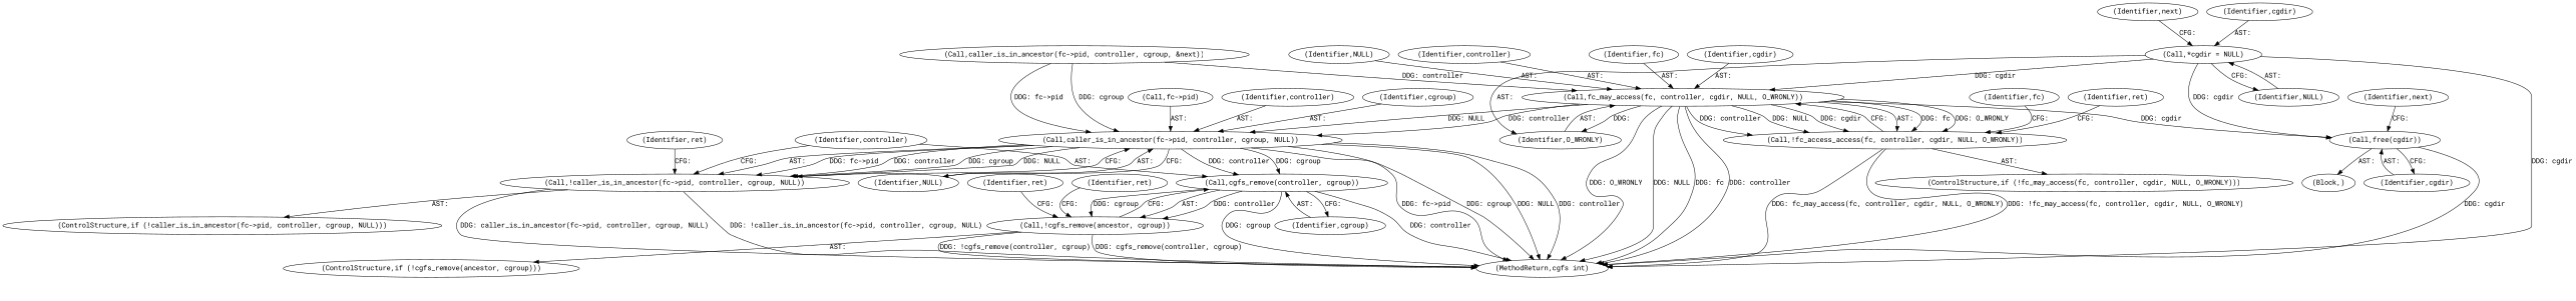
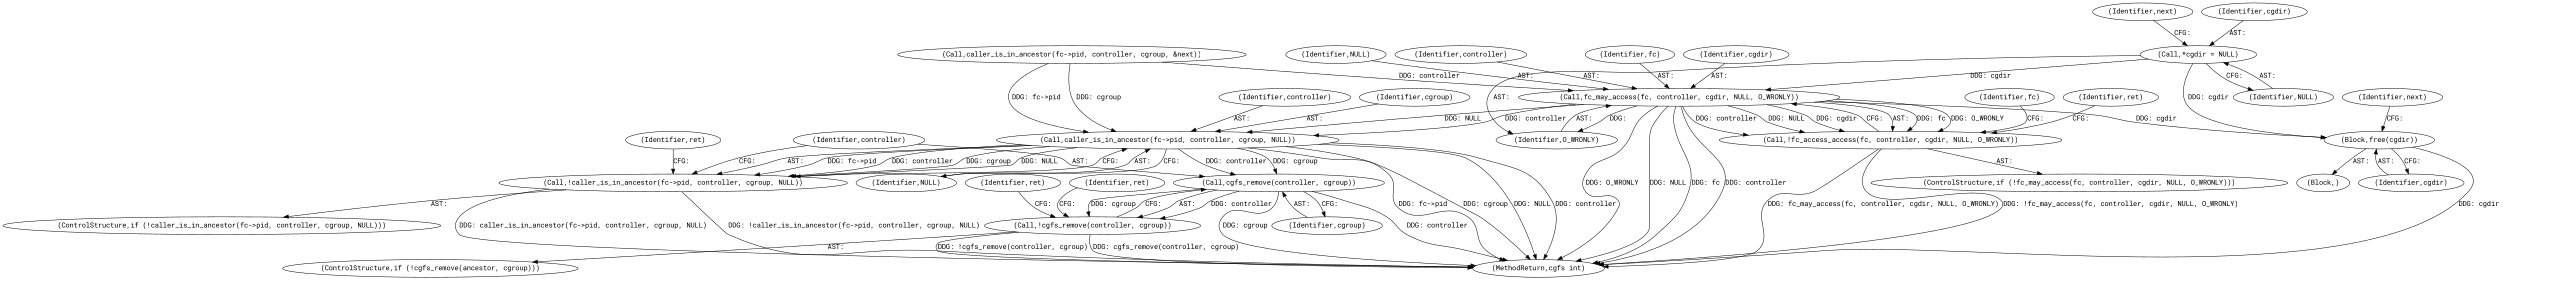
  digraph {
    fontname="Roboto Mono"
    node [fontname="Roboto Mono"]
    edge [fontname="Roboto Mono"]
    n1 [label="(Call,*cgdir = NULL)"]
    n2 [label="(Call,fc_may_access(fc, controller, cgdir, NULL, O_WRONLY))"]
-   n3 [label="(Call,free(cgdir))"]
+   n3 [label="(Block,free(cgdir))"]
    n4 [label="(MethodReturn,cgfs int)"]
    n5 [label="(Identifier,NULL)"]
    n6 [label="(Identifier,O_WRONLY)"]
    n7 [label="(Call,!fc_access_access(fc, controller, cgdir, NULL, O_WRONLY))"]
    n8 [label="(Call,caller_is_in_ancestor(fc->pid, controller, cgroup, NULL))"]
    n9 [label="(Block,)"]
    n10 [label="(Identifier,cgdir)"]
    n11 [label="(ControlStructure,if (!fc_may_access(fc, controller, cgdir, NULL, O_WRONLY)))"]
    n12 [label="(Call,!caller_is_in_ancestor(fc->pid, controller, cgroup, NULL))"]
    n13 [label="(Call,cgfs_remove(controller, cgroup))"]
    n14 [label="(Identifier,NULL)"]
    n15 [label="(ControlStructure,if (!caller_is_in_ancestor(fc->pid, controller, cgroup, NULL)))"]
-   n16 [label="(Call,!cgfs_remove(ancestor, cgroup))"]
+   n16 [label="(Call,!cgfs_remove(controller, cgroup))"]
    n17 [label="(Identifier,cgroup)"]
    n18 [label="(ControlStructure,if (!cgfs_remove(ancestor, cgroup)))"]
    n19 [label="(Identifier,controller)"]
    n20 [label="(Identifier,NULL)"]
    n21 [label="(Identifier,ret)"]
    n22 [label="(Identifier,next)"]
    n23 [label="(Identifier,cgdir)"]
    n24 [label="(Identifier,ret)"]
    n25 [label="(Identifier,controller)"]
    n26 [label="(Identifier,ret)"]
    n27 [label="(Identifier,fc)"]
-   n28 [label="(Call,fc->pid)"]
    n29 [label="(Identifier,cgdir)"]
    n30 [label="(Identifier,next)"]
    n31 [label="(Identifier,fc)"]
    n32 [label="(Identifier,controller)"]
    n33 [label="(Identifier,ret)"]
    n34 [label="(Call,caller_is_in_ancestor(fc->pid, controller, cgroup, &next))"]
    n35 [label="(Identifier,cgroup)"]
    n1 -> n2 [label="DDG: cgdir"]
    n1 -> n3 [label="DDG: cgdir"]
-   n1 -> n4 [label="DDG: cgdir"]
    n1 -> n5 [label="CFG: "]
    n1 -> n6 [label="AST: "]
    n2 -> n3 [label="DDG: cgdir"]
    n2 -> n4 [label="DDG: O_WRONLY"]
    n2 -> n4 [label="DDG: NULL"]
    n2 -> n4 [label="DDG: fc"]
    n2 -> n4 [label="DDG: controller"]
    n2 -> n6 [label="DDG: "]
    n2 -> n7 [label="AST: "]
    n2 -> n7 [label="DDG: fc"]
    n2 -> n7 [label="DDG: O_WRONLY"]
    n2 -> n7 [label="DDG: controller"]
    n2 -> n7 [label="DDG: NULL"]
    n2 -> n7 [label="DDG: cgdir"]
    n2 -> n8 [label="DDG: controller"]
    n2 -> n8 [label="DDG: NULL"]
    n3 -> n4 [label="DDG: cgdir"]
    n3 -> n9 [label="AST: "]
    n3 -> n10 [label="CFG: "]
    n5 -> n1 [label="AST: "]
    n6 -> n2 [label="AST: "]
    n7 -> n2 [label="CFG: "]
    n7 -> n4 [label="DDG: !fc_may_access(fc, controller, cgdir, NULL, O_WRONLY)"]
    n7 -> n4 [label="DDG: fc_may_access(fc, controller, cgdir, NULL, O_WRONLY)"]
    n7 -> n11 [label="AST: "]
    n8 -> n4 [label="DDG: NULL"]
    n8 -> n4 [label="DDG: controller"]
    n8 -> n4 [label="DDG: fc->pid"]
    n8 -> n4 [label="DDG: cgroup"]
    n8 -> n12 [label="AST: "]
    n8 -> n12 [label="DDG: fc->pid"]
    n8 -> n12 [label="DDG: controller"]
    n8 -> n12 [label="DDG: cgroup"]
    n8 -> n12 [label="DDG: NULL"]
    n8 -> n13 [label="DDG: controller"]
    n8 -> n13 [label="DDG: cgroup"]
    n8 -> n14 [label="CFG: "]
    n10 -> n3 [label="AST: "]
    n12 -> n4 [label="DDG: !caller_is_in_ancestor(fc->pid, controller, cgroup, NULL)"]
    n12 -> n4 [label="DDG: caller_is_in_ancestor(fc->pid, controller, cgroup, NULL)"]
    n12 -> n8 [label="CFG: "]
    n12 -> n15 [label="AST: "]
    n13 -> n4 [label="DDG: cgroup"]
    n13 -> n4 [label="DDG: controller"]
    n13 -> n16 [label="AST: "]
    n13 -> n16 [label="DDG: controller"]
    n13 -> n16 [label="DDG: cgroup"]
    n13 -> n17 [label="CFG: "]
    n14 -> n8 [label="AST: "]
    n16 -> n4 [label="DDG: cgfs_remove(controller, cgroup)"]
    n16 -> n4 [label="DDG: !cgfs_remove(controller, cgroup)"]
    n16 -> n13 [label="CFG: "]
    n16 -> n18 [label="AST: "]
    n17 -> n13 [label="AST: "]
    n19 -> n12 [label="CFG: "]
    n19 -> n13 [label="AST: "]
    n20 -> n2 [label="AST: "]
    n21 -> n16 [label="CFG: "]
    n22 -> n1 [label="CFG: "]
    n23 -> n1 [label="AST: "]
    n24 -> n12 [label="CFG: "]
    n25 -> n2 [label="AST: "]
    n26 -> n16 [label="CFG: "]
    n27 -> n2 [label="AST: "]
-   n28 -> n8 [label="AST: "]
    n29 -> n2 [label="AST: "]
    n30 -> n3 [label="CFG: "]
    n31 -> n7 [label="CFG: "]
    n32 -> n8 [label="AST: "]
    n33 -> n7 [label="CFG: "]
    n34 -> n2 [label="DDG: controller"]
    n34 -> n8 [label="DDG: fc->pid"]
    n34 -> n8 [label="DDG: cgroup"]
    n35 -> n8 [label="AST: "]
  }
